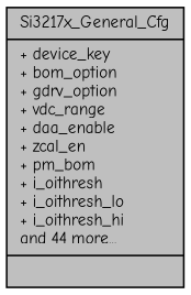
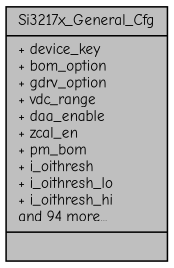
  digraph {
    fontname="Comic Neue"
-   n1 [color=black fillcolor=grey75 fontcolor=black fontname="Comic Neue" fontsize=10 height=0.2 label="{Si3217x_General_Cfg\n|+ device_key\l+ bom_option\l+ gdrv_option\l+ vdc_range\l+ daa_enable\l+ zcal_en\l+ pm_bom\l+ i_oithresh\l+ i_oithresh_lo\l+ i_oithresh_hi\land 44 more...\l|}" shape=record style=filled width=0.4]
+   n1 [color=black fillcolor=grey75 fontcolor=black fontname="Comic Neue" fontsize=10 height=0.2 label="{Si3217x_General_Cfg\n|+ device_key\l+ bom_option\l+ gdrv_option\l+ vdc_range\l+ daa_enable\l+ zcal_en\l+ pm_bom\l+ i_oithresh\l+ i_oithresh_lo\l+ i_oithresh_hi\land 94 more...\l|}" shape=record style=filled width=0.4]
  }
